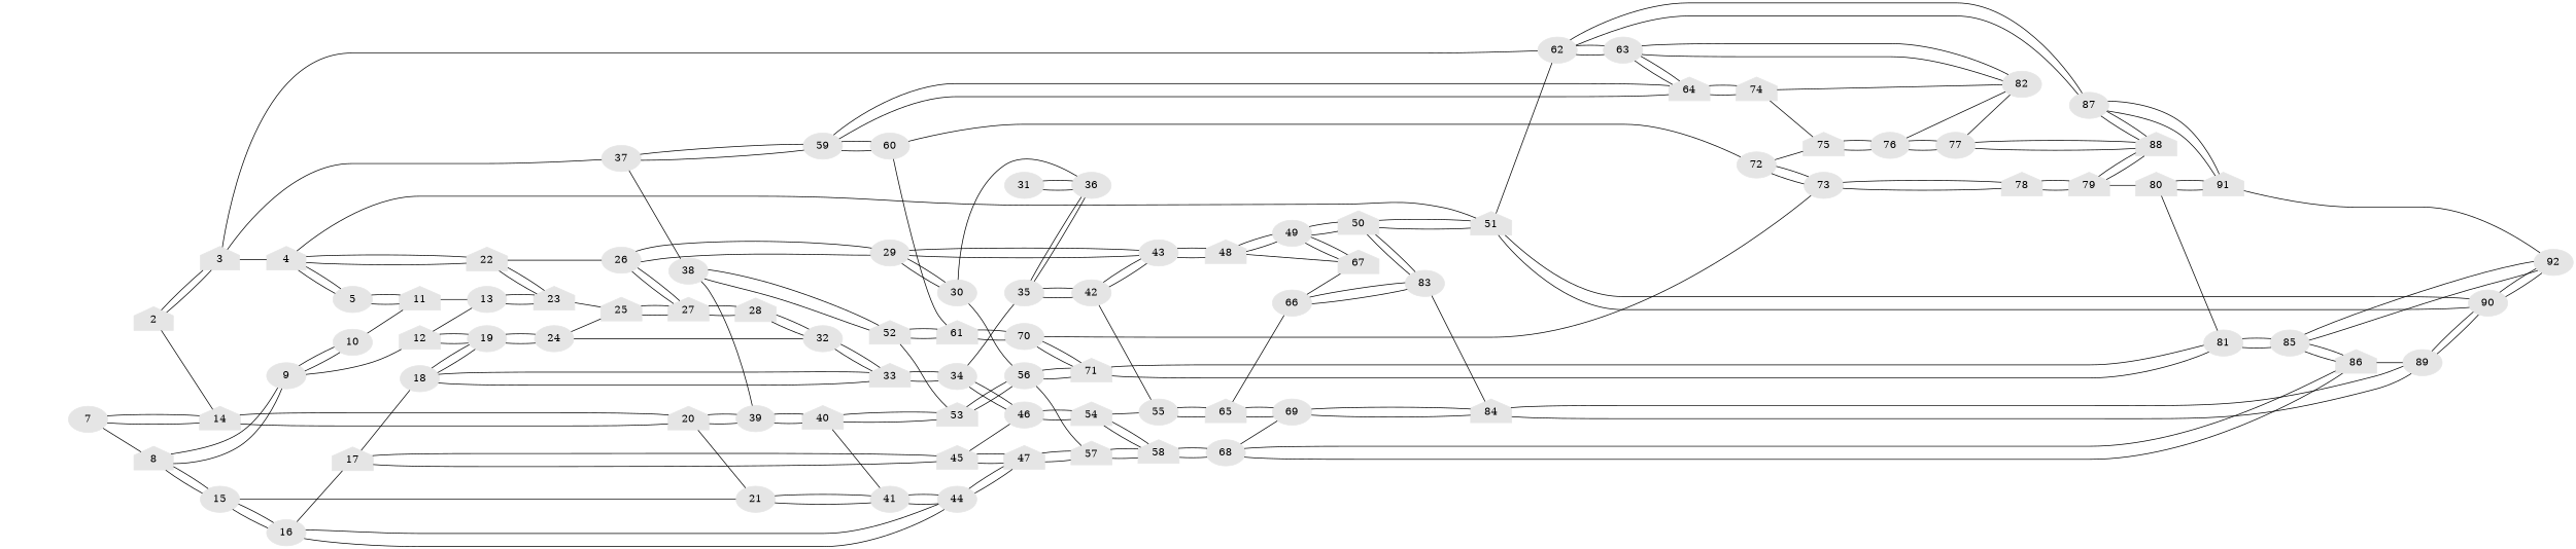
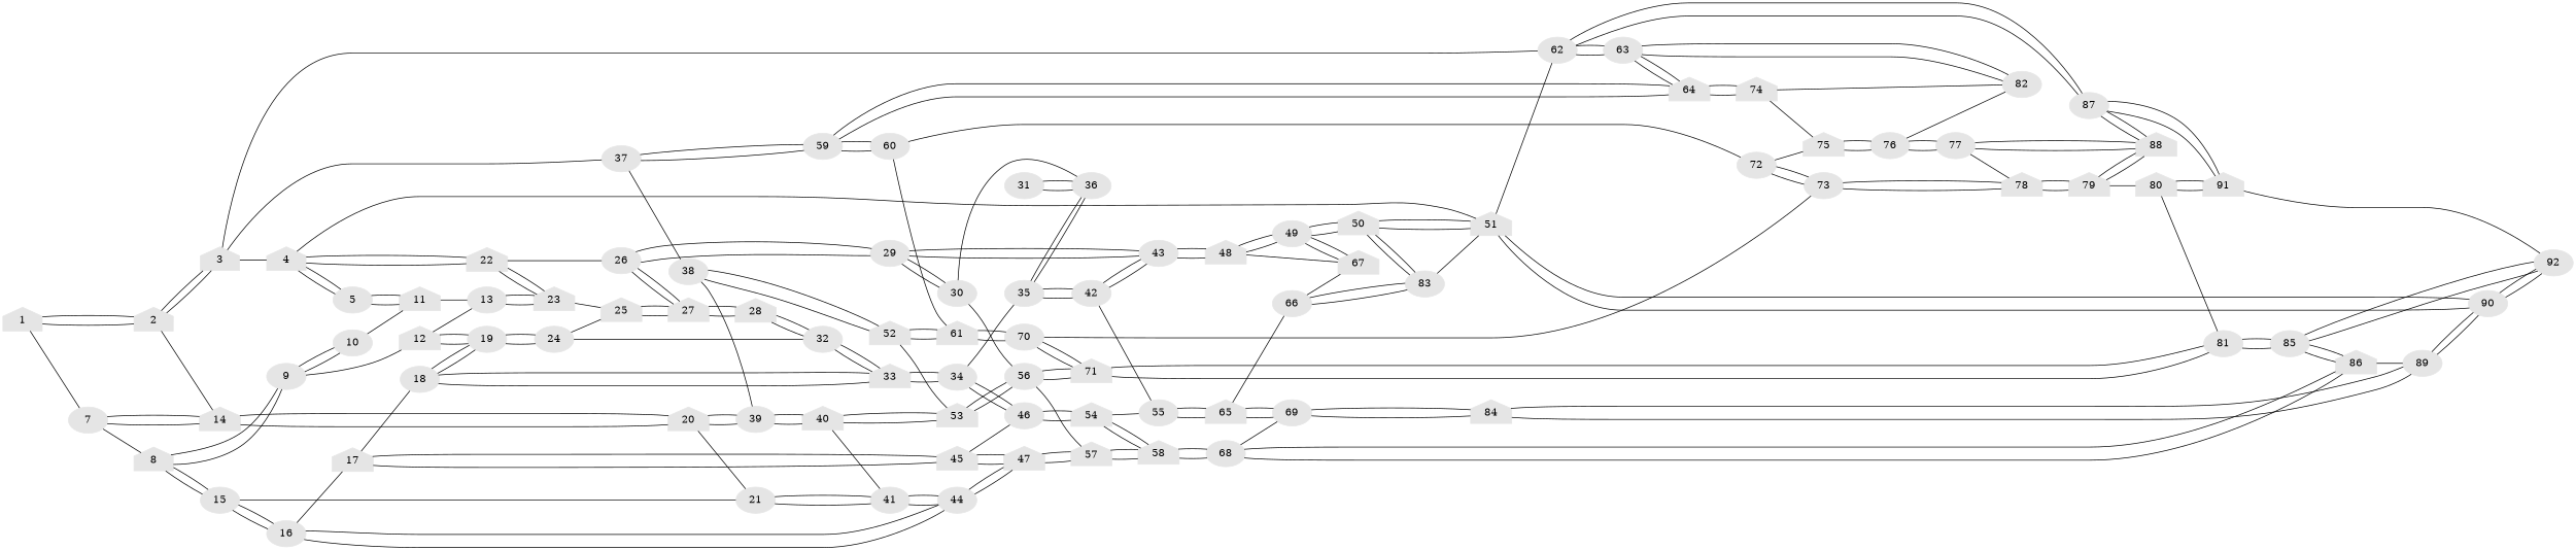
  graph {
    rankdir=LR
    node [color=gray90 shape=ellipse style=filled]
+   1 [shape=house]
    2 [shape=house]
    7
    3 [shape=house]
    14 [shape=house]
    8 [shape=house]
    4 [shape=house]
    37
    62
    20 [shape=house]
    5
    22 [shape=house]
    51 [shape=house]
    38
    59
    63
    87
    11 [shape=house]
    23 [shape=house]
    26
    90
    13
    10
    9
    15
    12 [shape=house]
    16
    21
    19
    24
    25 [shape=house]
    39
    17 [shape=house]
    44
    41
    18
    45 [shape=house]
    47 [shape=house]
    33 [shape=house]
    46
    34
    32
    40 [shape=house]
    27 [shape=house]
    29
    28 [shape=house]
    30
    43
    36
    56
    48 [shape=house]
    31
    35
    42
    54 [shape=house]
    55
    52 [shape=house]
    60
    64 [shape=house]
    53 [shape=house]
    61 [shape=house]
    65 [shape=house]
    49
    67 [shape=house]
    57 [shape=house]
    58 [shape=house]
    50 [shape=house]
    83
    84 [shape=house]
    92
    70
    71 [shape=house]
    68
    66
    69
    81
    86 [shape=house]
    72
    74 [shape=house]
    73
    75 [shape=house]
    82
    88 [shape=house]
    91 [shape=house]
    89
    78 [shape=house]
    85
    76
    79 [shape=house]
    77
    80 [shape=house]
+   1 -- 2
+   1 -- 2
+   1 -- 7
    2 -- 3
    2 -- 3
    2 -- 14
    7 -- 14
    7 -- 14
    7 -- 8
    3 -- 4
    3 -- 37
    3 -- 62
    14 -- 20
    14 -- 20
    8 -- 9
    8 -- 9
    8 -- 15
    8 -- 15
    4 -- 5
    4 -- 5
    4 -- 22
    4 -- 22
    4 -- 51
    37 -- 38
    37 -- 59
    37 -- 59
    62 -- 63
    62 -- 63
    62 -- 87
    62 -- 87
    20 -- 21
    20 -- 39
    20 -- 39
    5 -- 11
    5 -- 11
    22 -- 23
    22 -- 23
    22 -- 26
    51 -- 62
    51 -- 90
    51 -- 90
    38 -- 39
    38 -- 52
    38 -- 52
    59 -- 60
    59 -- 60
    59 -- 64
    59 -- 64
    63 -- 64
    63 -- 64
    63 -- 82
    63 -- 82
    87 -- 88
    87 -- 88
    87 -- 91
    87 -- 91
    11 -- 13
    23 -- 25
    26 -- 27
    26 -- 27
    26 -- 29
    26 -- 29
    90 -- 92
    90 -- 92
    13 -- 23
    13 -- 23
    10 -- 11
    9 -- 10
    9 -- 10
    9 -- 12
    15 -- 16
    15 -- 16
    15 -- 21
    12 -- 13
    12 -- 19
    12 -- 19
    16 -- 17
    16 -- 44
    16 -- 44
    21 -- 41
    21 -- 41
    19 -- 24
    19 -- 24
    24 -- 25
    24 -- 32
    25 -- 27
    25 -- 27
    39 -- 40
    39 -- 40
    17 -- 18
    17 -- 45
    17 -- 45
    44 -- 47
    44 -- 47
    41 -- 44
    41 -- 44
    18 -- 19
    18 -- 19
    18 -- 33
    18 -- 33
    45 -- 47
    45 -- 47
    45 -- 46
    47 -- 57
    47 -- 57
    33 -- 34
    33 -- 34
    46 -- 54
    46 -- 54
    34 -- 46
    34 -- 46
    34 -- 35
    32 -- 33
    32 -- 33
    40 -- 41
    40 -- 53
    40 -- 53
    27 -- 28
    27 -- 28
    29 -- 30
    29 -- 30
    29 -- 43
    29 -- 43
    28 -- 32
    28 -- 32
    30 -- 36
    30 -- 56
    43 -- 48
    43 -- 48
    56 -- 57
    56 -- 71
    56 -- 71
    48 -- 49
    48 -- 49
    48 -- 67
    31 -- 36
    31 -- 36
    35 -- 36
    35 -- 36
    35 -- 42
    35 -- 42
    42 -- 43
    42 -- 43
    42 -- 55
    54 -- 55
    54 -- 58
    54 -- 58
    55 -- 65
    55 -- 65
    52 -- 53
    52 -- 61
    52 -- 61
    60 -- 61
    60 -- 72
    64 -- 74
    64 -- 74
    53 -- 56
    53 -- 56
    61 -- 70
    61 -- 70
    65 -- 66
    65 -- 69
    65 -- 69
    49 -- 67
    49 -- 67
    49 -- 50
    49 -- 50
    57 -- 58
    57 -- 58
    58 -- 68
    58 -- 68
    50 -- 51
    50 -- 51
    50 -- 83
    50 -- 83
-   83 -- 84
+   83 -- 51
    84 -- 89
    84 -- 89
    70 -- 71
    70 -- 71
    70 -- 73
    71 -- 81
    71 -- 81
    68 -- 69
    68 -- 86
    68 -- 86
    66 -- 67
    66 -- 83
    66 -- 83
    69 -- 84
    69 -- 84
    81 -- 85
    81 -- 85
    86 -- 89
    72 -- 73
    72 -- 73
    72 -- 75
    74 -- 75
    74 -- 82
    73 -- 78
    73 -- 78
    75 -- 76
    75 -- 76
    91 -- 92
    89 -- 90
    89 -- 90
    78 -- 79
    78 -- 79
    85 -- 92
    85 -- 92
    85 -- 86
    85 -- 86
    76 -- 82
    76 -- 77
    76 -- 77
    79 -- 88
    79 -- 88
    79 -- 80
    77 -- 88
    77 -- 88
-   77 -- 82
+   77 -- 78
    80 -- 81
    80 -- 91
    80 -- 91
  }
